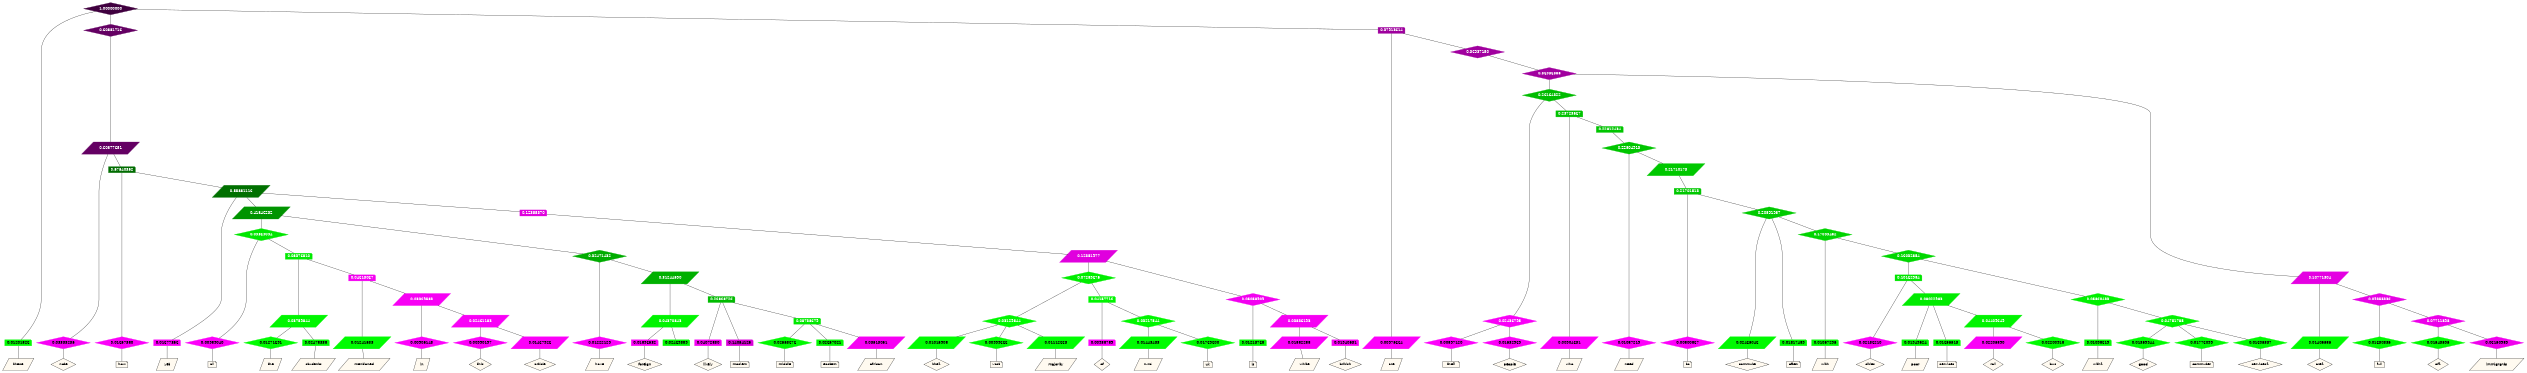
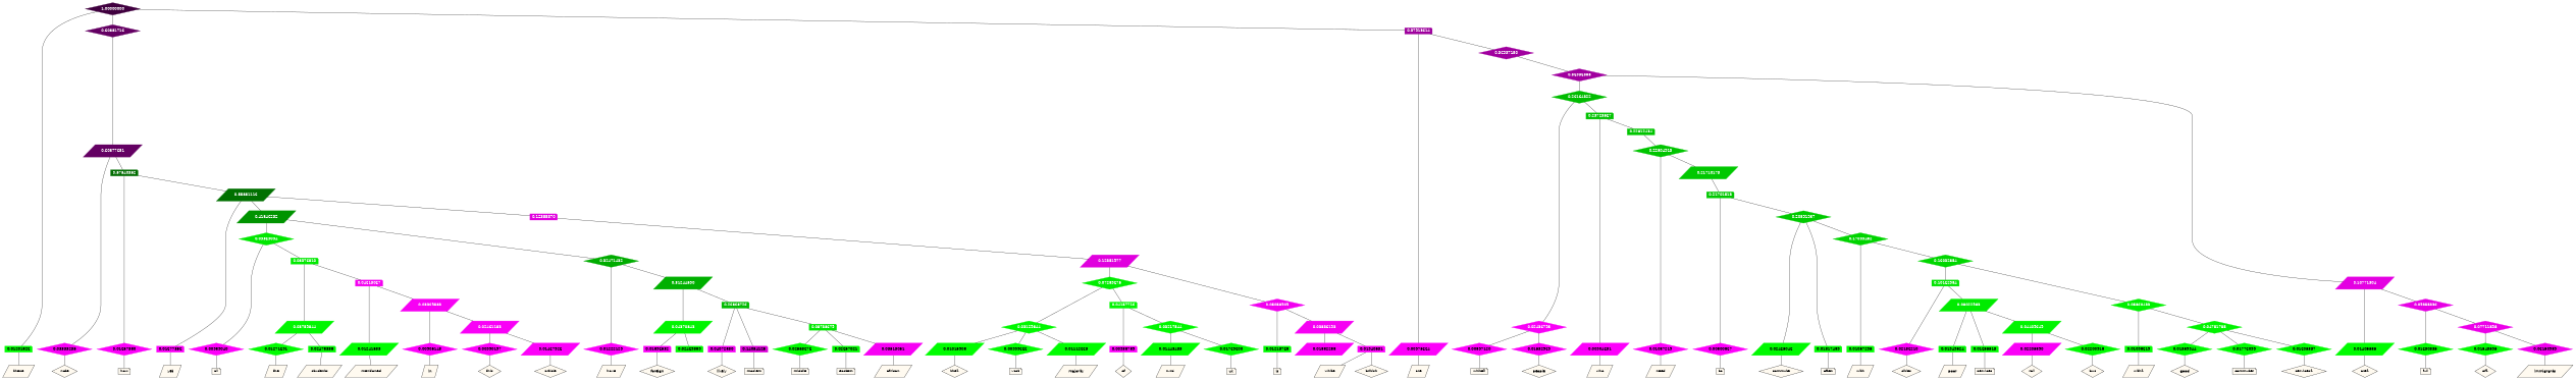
  graph {
    fontname="DejaVu Sans"
    node [color=black fontname="DejaVu Sans" format=png nodesep=0.001 ordering=out overlap_scaling=0.01 ranksep=0.001 shape=diamond style=filled fontcolor=black]
    edge [fontname="DejaVu Sans"]
    n1 [fillcolor=floralwhite height=0.15 label=note style="filled,solid" width=0.15 fontcolor=""]
    n2 [fillcolor=floralwhite height=0.15 label=how shape=note style="filled,solid" width=0.15 fontcolor=""]
    n3 [fillcolor=floralwhite height=0.15 label=the shape=parallelogram style="filled,solid" width=0.15 fontcolor=""]
    n4 [fillcolor=floralwhite height=0.15 label=students shape=parallelogram style="filled,solid" width=0.15 fontcolor=""]
    n5 [fillcolor=floralwhite height=0.15 label=mentioned shape=parallelogram style="filled,solid" width=0.15 fontcolor=""]
    n6 [fillcolor=floralwhite height=0.15 label=in shape=parallelogram style="filled,solid" width=0.15 fontcolor=""]
    n7 [fillcolor=floralwhite height=0.15 label=this style="filled,solid" width=0.15 fontcolor=""]
    n8 [fillcolor=floralwhite height=0.15 label=article style="filled,solid" width=0.15 fontcolor=""]
    n9 [fillcolor=floralwhite height=0.15 label=all shape=note style="filled,solid" width=0.15 fontcolor=""]
    n10 [fillcolor=floralwhite height=0.15 label=have shape=parallelogram style="filled,solid" width=0.15 fontcolor=""]
    n11 [fillcolor=floralwhite height=0.15 label=foreign style="filled,solid" width=0.15 fontcolor=""]
    n12 [fillcolor=floralwhite height=0.15 label=middle shape=note style="filled,solid" width=0.15 fontcolor=""]
    n13 [fillcolor=floralwhite height=0.15 label=eastern shape=note style="filled,solid" width=0.15 fontcolor=""]
    n14 [fillcolor=floralwhite height=0.15 label=african shape=parallelogram style="filled,solid" width=0.15 fontcolor=""]
    n15 [fillcolor=floralwhite height=0.15 label=likely style="filled,solid" width=0.15 fontcolor=""]
    n16 [fillcolor=floralwhite height=0.15 label=moslem shape=note style="filled,solid" width=0.15 fontcolor=""]
    n17 [fillcolor=floralwhite height=0.15 label=yet shape=parallelogram style="filled,solid" width=0.15 fontcolor=""]
    n18 [fillcolor=floralwhite height=0.15 label=the1 style="filled,solid" width=0.15 fontcolor=""]
    n19 [fillcolor=floralwhite height=0.15 label=vast shape=note style="filled,solid" width=0.15 fontcolor=""]
    n20 [fillcolor=floralwhite height=0.15 label=majority shape=parallelogram style="filled,solid" width=0.15 fontcolor=""]
    n21 [fillcolor=floralwhite height=0.15 label=of style="filled,solid" width=0.15 fontcolor=""]
    n22 [fillcolor=floralwhite height=0.15 label=rural shape=parallelogram style="filled,solid" width=0.15 fontcolor=""]
    n23 [fillcolor=floralwhite height=0.15 label=uk shape=note style="filled,solid" width=0.15 fontcolor=""]
    n24 [fillcolor=floralwhite height=0.15 label=is shape=note style="filled,solid" width=0.15 fontcolor=""]
    n25 [fillcolor=floralwhite height=0.15 label=white shape=parallelogram style="filled,solid" width=0.15 fontcolor=""]
    n26 [fillcolor=floralwhite height=0.15 label=british style="filled,solid" width=0.15 fontcolor=""]
    n27 [fillcolor=floralwhite height=0.15 label=these shape=parallelogram style="filled,solid" width=0.15 fontcolor=""]
    n28 [fillcolor=floralwhite height=0.15 label=are shape=parallelogram style="filled,solid" width=0.15 fontcolor=""]
-   n29 [fillcolor=floralwhite height=0.15 label=the2 shape=note style="filled,solid" width=0.15 fontcolor=""]
+   n29 [fillcolor=floralwhite height=0.15 label=white2 shape=note style="filled,solid" width=0.15 fontcolor=""]
    n30 [fillcolor=floralwhite height=0.15 label=people style="filled,solid" width=0.15 fontcolor=""]
    n31 [fillcolor=floralwhite height=0.15 label=who shape=parallelogram style="filled,solid" width=0.15 fontcolor=""]
    n32 [fillcolor=floralwhite height=0.15 label=need shape=parallelogram style="filled,solid" width=0.15 fontcolor=""]
    n33 [fillcolor=floralwhite height=0.15 label=to shape=note style="filled,solid" width=0.15 fontcolor=""]
    n34 [fillcolor=floralwhite height=0.15 label=commute style="filled,solid" width=0.15 fontcolor=""]
    n35 [fillcolor=floralwhite height=0.15 label=often shape=note style="filled,solid" width=0.15 fontcolor=""]
    n36 [fillcolor=floralwhite height=0.15 label=with shape=parallelogram style="filled,solid" width=0.15 fontcolor=""]
    n37 [fillcolor=floralwhite height=0.15 label=poor shape=parallelogram style="filled,solid" width=0.15 fontcolor=""]
    n38 [fillcolor=floralwhite height=0.15 label=rail style="filled,solid" width=0.15 fontcolor=""]
    n39 [fillcolor=floralwhite height=0.15 label=bus style="filled,solid" width=0.15 fontcolor=""]
    n40 [fillcolor=floralwhite height=0.15 label=services shape=note style="filled,solid" width=0.15 fontcolor=""]
    n41 [fillcolor=floralwhite height=0.15 label=cities style="filled,solid" width=0.15 fontcolor=""]
    n42 [fillcolor=floralwhite height=0.15 label=with1 shape=parallelogram style="filled,solid" width=0.15 fontcolor=""]
    n43 [fillcolor=floralwhite height=0.15 label=good style="filled,solid" width=0.15 fontcolor=""]
    n44 [fillcolor=floralwhite height=0.15 label=commuter shape=note style="filled,solid" width=0.15 fontcolor=""]
    n45 [fillcolor=floralwhite height=0.15 label=services1 style="filled,solid" width=0.15 fontcolor=""]
    n46 [fillcolor=floralwhite height=0.15 label=are1 style="filled,solid" width=0.15 fontcolor=""]
    n47 [fillcolor=floralwhite height=0.15 label=full shape=note style="filled,solid" width=0.15 fontcolor=""]
    n48 [fillcolor=floralwhite height=0.15 label=of1 style="filled,solid" width=0.15 fontcolor=""]
    n49 [fillcolor=floralwhite height=0.15 label=immigrants shape=parallelogram style="filled,solid" width=0.15 fontcolor=""]
    n50 [color="0.835 1.000 0.967" height=0.15 label=0.03333235 width=0.15]
    n51 [color="0.835 1.000 0.983" height=0.15 label=0.01657380 width=0.15]
    n52 [color="0.334 1.000 0.987" height=0.15 label=0.01271691 width=0.15]
    n53 [color="0.334 1.000 0.975" height=0.15 label=0.02478338 shape=note width=0.15]
    n54 [color="0.334 1.000 0.988" height=0.15 label=0.01241533 shape=parallelogram width=0.15]
    n55 [color="0.835 1.000 0.991" height=0.15 label=0.00905143 width=0.15]
    n56 [color="0.835 1.000 0.990" height=0.15 label=0.00990197 width=0.15]
    n57 [color="0.835 1.000 0.985" height=0.15 label=0.01467926 shape=parallelogram width=0.15]
    n58 [color="0.835 1.000 0.990" height=0.15 label=0.00989040 width=0.15]
    n59 [color="0.835 1.000 0.988" height=0.15 label=0.01222129 width=0.15]
    n60 [color="0.835 1.000 0.981" height=0.15 label=0.01896532 shape=note width=0.15]
    n61 [color="0.334 1.000 0.975" height=0.15 label=0.02469389 shape=note width=0.15]
    n62 [color="0.334 1.000 0.974" height=0.15 label=0.02553676 width=0.15]
    n63 [color="0.334 1.000 0.973" height=0.15 label=0.02657021 shape=note width=0.15]
    n64 [color="0.835 1.000 0.965" height=0.15 label=0.03513051 shape=parallelogram width=0.15]
    n65 [color="0.835 1.000 0.959" height=0.15 label=0.04072830 shape=note width=0.15]
    n66 [color="0.835 1.000 0.859" height=0.15 label=0.14054125 shape=note width=0.15]
    n67 [color="0.835 1.000 0.983" height=0.15 label=0.01677356 shape=note width=0.15]
    n68 [color="0.334 1.000 0.990" height=0.15 label=0.01015908 shape=parallelogram width=0.15]
    n69 [color="0.334 1.000 0.990" height=0.15 label=0.00999666 width=0.15]
    n70 [color="0.334 1.000 0.989" height=0.15 label=0.01112663 shape=parallelogram width=0.15]
    n71 [color="0.835 1.000 0.991" height=0.15 label=0.00938789 shape=note width=0.15]
    n72 [color="0.334 1.000 0.986" height=0.15 label=0.01443433 shape=parallelogram width=0.15]
    n73 [color="0.334 1.000 0.982" height=0.15 label=0.01769600 width=0.15]
    n74 [color="0.334 1.000 0.988" height=0.15 label=0.01213768 shape=note width=0.15]
    n75 [color="0.835 1.000 0.981" height=0.15 label=0.01882288 shape=parallelogram width=0.15]
    n76 [color="0.835 1.000 0.981" height=0.15 label=0.01940531 shape=note width=0.15]
    n77 [color="0.334 1.000 0.988" height=0.15 label=0.01201826 shape=note width=0.15]
    n78 [color="0.835 1.000 0.990" height=0.15 label=0.00975664 shape=parallelogram width=0.15]
    n79 [color="0.835 1.000 0.991" height=0.15 label=0.00897120 width=0.15]
    n80 [color="0.835 1.000 0.985" height=0.15 label=0.01532969 width=0.15]
    n81 [color="0.835 1.000 0.991" height=0.15 label=0.00904631 shape=parallelogram width=0.15]
    n82 [color="0.835 1.000 0.989" height=0.15 label=0.01087219 width=0.15]
    n83 [color="0.835 1.000 0.992" height=0.15 label=0.00800867 width=0.15]
    n84 [color="0.334 1.000 0.975" height=0.15 label=0.02465046 shape=parallelogram width=0.15]
    n85 [color="0.334 1.000 0.987" height=0.15 label=0.01317489 shape=note width=0.15]
    n86 [color="0.334 1.000 0.989" height=0.15 label=0.01057295 shape=note width=0.15]
    n87 [color="0.334 1.000 0.981" height=0.15 label=0.01949524 shape=note width=0.15]
    n88 [color="0.835 1.000 0.978" height=0.15 label=0.02205890 shape=parallelogram width=0.15]
    n89 [color="0.334 1.000 0.978" height=0.15 label=0.02200918 width=0.15]
    n90 [color="0.334 1.000 0.983" height=0.15 label=0.01655513 shape=note width=0.15]
    n91 [color="0.835 1.000 0.979" height=0.15 label=0.02136210 width=0.15]
    n92 [color="0.334 1.000 0.989" height=0.15 label=0.01098619 shape=note width=0.15]
    n93 [color="0.334 1.000 0.986" height=0.15 label=0.01359944 width=0.15]
    n94 [color="0.334 1.000 0.982" height=0.15 label=0.01776099 width=0.15]
    n95 [color="0.334 1.000 0.984" height=0.15 label=0.01605337 width=0.15]
    n96 [color="0.334 1.000 0.986" height=0.15 label=0.01405585 shape=parallelogram width=0.15]
    n97 [color="0.334 1.000 0.984" height=0.15 label=0.01630335 width=0.15]
    n98 [color="0.334 1.000 0.985" height=0.15 label=0.01543595 width=0.15]
    n99 [color="0.835 1.000 0.938" height=0.15 label=0.06150989 width=0.15]
    n100 [color="0.835 1.000 0.250" fontcolor=grey99 height=0.15 label=1.00000000 width=0.15]
    n101 [color="0.835 1.000 0.391" fontcolor=grey99 height=0.15 label=0.60881716 width=0.15]
    n102 [color="0.835 1.000 0.621" fontcolor=grey99 height=0.15 label=0.37913614 shape=note width=0.15]
    n103 [color="0.835 1.000 0.391" fontcolor=grey99 height=0.15 label=0.60877651 shape=parallelogram width=0.15]
    n104 [color="0.835 1.000 0.631" fontcolor=grey99 height=0.15 label=0.36937150 width=0.15]
    n105 [color="0.334 1.000 0.425" fontcolor=grey99 height=0.15 label=0.57540352 shape=note width=0.15]
    n106 [color="0.835 1.000 0.631" fontcolor=grey99 height=0.15 label=0.36936388 width=0.15]
    n107 [color="0.334 1.000 0.441" fontcolor=grey99 height=0.15 label=0.55881116 shape=parallelogram width=0.15]
    n108 [color="0.334 1.000 0.738" fontcolor=grey99 height=0.15 label=0.26164322 width=0.15]
    n109 [color="0.835 1.000 0.892" fontcolor=grey99 height=0.15 label=0.10771304 shape=parallelogram width=0.15]
    n110 [color="0.334 1.000 0.582" fontcolor=grey99 height=0.15 label=0.41846232 shape=parallelogram width=0.15]
    n111 [color="0.835 1.000 0.876" fontcolor=grey99 height=0.15 label=0.12355370 shape=note width=0.15]
    n112 [color="0.835 1.000 0.976" fontcolor=grey99 height=0.15 label=0.02436795 width=0.15]
    n113 [color="0.334 1.000 0.763" fontcolor=grey99 height=0.15 label=0.23723567 shape=note width=0.15]
    n114 [color="0.835 1.000 0.906" fontcolor=grey99 height=0.15 label=0.09355336 width=0.15]
    n115 [color="0.334 1.000 0.906" fontcolor=grey99 height=0.15 label=0.09369094 width=0.15]
    n116 [color="0.334 1.000 0.675" fontcolor=grey99 height=0.15 label=0.32471432 width=0.15]
    n117 [color="0.835 1.000 0.876" fontcolor=grey99 height=0.15 label=0.12351977 shape=parallelogram width=0.15]
    n118 [color="0.334 1.000 0.772" fontcolor=grey99 height=0.15 label=0.22812434 shape=note width=0.15]
    n119 [color="0.835 1.000 0.923" fontcolor=grey99 height=0.15 label=0.07711898 width=0.15]
    n120 [color="0.334 1.000 0.916" fontcolor=grey99 height=0.15 label=0.08376810 shape=note width=0.15]
    n121 [color="0.334 1.000 0.688" fontcolor=grey99 height=0.15 label=0.31244590 shape=parallelogram width=0.15]
    n122 [color="0.334 1.000 0.927" fontcolor=grey99 height=0.15 label=0.07289675 width=0.15]
    n123 [color="0.835 1.000 0.949" fontcolor=grey99 height=0.15 label=0.05058909 width=0.15]
    n124 [color="0.334 1.000 0.772" fontcolor=grey99 height=0.15 label=0.22804913 width=0.15]
    n125 [color="0.334 1.000 0.962" fontcolor=grey99 height=0.15 label=0.03759844 shape=parallelogram width=0.15]
    n126 [color="0.835 1.000 0.954" fontcolor=grey99 height=0.15 label=0.04613067 shape=note width=0.15]
    n127 [color="0.334 1.000 0.956" fontcolor=grey99 height=0.15 label=0.04370843 shape=parallelogram width=0.15]
    n128 [color="0.334 1.000 0.731" fontcolor=grey99 height=0.15 label=0.26868726 shape=note width=0.15]
    n129 [color="0.334 1.000 0.969" fontcolor=grey99 height=0.15 label=0.03129844 width=0.15]
    n130 [color="0.334 1.000 0.958" fontcolor=grey99 height=0.15 label=0.04157716 shape=note width=0.15]
    n131 [color="0.835 1.000 0.962" fontcolor=grey99 height=0.15 label=0.03836193 shape=parallelogram width=0.15]
    n132 [color="0.334 1.000 0.783" fontcolor=grey99 height=0.15 label=0.21710173 shape=parallelogram width=0.15]
    n133 [color="0.835 1.000 0.966" fontcolor=grey99 height=0.15 label=0.03369583 shape=parallelogram width=0.15]
    n134 [color="0.334 1.000 0.913" fontcolor=grey99 height=0.15 label=0.08738679 shape=note width=0.15]
    n135 [color="0.334 1.000 0.968" fontcolor=grey99 height=0.15 label=0.03217544 width=0.15]
    n136 [color="0.334 1.000 0.783" fontcolor=grey99 height=0.15 label=0.21701513 shape=note width=0.15]
    n137 [color="0.835 1.000 0.975" fontcolor=grey99 height=0.15 label=0.02461183 shape=parallelogram width=0.15]
    n138 [color="0.334 1.000 0.791" fontcolor=grey99 height=0.15 label=0.20891987 width=0.15]
    n139 [color="0.334 1.000 0.829" fontcolor=grey99 height=0.15 label=0.17099482 width=0.15]
    n140 [color="0.334 1.000 0.840" fontcolor=grey99 height=0.15 label=0.16032854 width=0.15]
    n141 [color="0.334 1.000 0.898" fontcolor=grey99 height=0.15 label=0.10162984 shape=note width=0.15]
    n142 [color="0.334 1.000 0.941" fontcolor=grey99 height=0.15 label=0.05860433 width=0.15]
    n143 [color="0.334 1.000 0.920" fontcolor=grey99 height=0.15 label=0.08022983 shape=parallelogram width=0.15]
    n144 [color="0.334 1.000 0.952" fontcolor=grey99 height=0.15 label=0.04751785 width=0.15]
    n145 [color="0.334 1.000 0.956" fontcolor=grey99 height=0.15 label=0.04409649 shape=parallelogram width=0.15]
    subgraph sub_1 {
      rank=same
      n1
      n2
      n3
      n4
      n5
      n6
      n7
      n8
      n9
      n10
      n11
      n12
      n13
      n14
      n15
      n16
      n17
      n18
      n19
      n20
      n21
      n22
      n23
      n24
      n25
      n26
      n27
      n28
      n29
      n30
      n31
      n32
      n33
      n34
      n35
      n36
      n37
      n38
      n39
      n40
      n41
      n42
      n43
      n44
      n45
      n46
      n47
      n48
      n49
    }
    subgraph sub_2 {
      rank=same
      n50
      n51
      n52
      n53
      n54
      n55
      n56
      n57
      n58
      n59
      n60
      n61
      n62
      n63
      n64
      n65
      n66
      n67
      n68
      n69
      n70
      n71
      n72
      n73
      n74
      n75
      n76
      n77
      n78
      n79
      n80
      n81
      n82
      n83
      n84
      n85
      n86
      n87
      n88
      n89
      n90
      n91
      n92
      n93
      n94
      n95
      n96
      n97
      n98
      n99
    }
    n50 -- n1
    n51 -- n2
    n52 -- n3
    n53 -- n4
    n54 -- n5
    n55 -- n6
    n56 -- n7
    n57 -- n8
    n58 -- n9
    n59 -- n10
    n60 -- n11
    n62 -- n12
    n63 -- n13
    n64 -- n14
    n65 -- n15
    n66 -- n16
    n67 -- n17
    n68 -- n18
    n69 -- n19
    n70 -- n20
    n71 -- n21
    n72 -- n22
    n73 -- n23
    n74 -- n24
-   n75 -- n25
+   n76 -- n25
    n76 -- n26
    n77 -- n27
    n78 -- n28
    n79 -- n29
    n80 -- n30
    n81 -- n31
    n82 -- n32
    n83 -- n33
    n84 -- n34
    n85 -- n35
    n86 -- n36
    n87 -- n37
    n88 -- n38
    n89 -- n39
    n90 -- n40
    n91 -- n41
    n92 -- n42
    n93 -- n43
    n94 -- n44
    n95 -- n45
    n96 -- n46
    n97 -- n47
    n98 -- n48
    n99 -- n49
    n100 -- n77
    n100 -- n101
    n100 -- n102
    n101 -- n103
    n102 -- n78
    n102 -- n104
    n103 -- n50
    n103 -- n105
    n104 -- n106
    n105 -- n51
    n105 -- n107
    n106 -- n108
    n106 -- n109
    n107 -- n67
    n107 -- n110
    n107 -- n111
    n108 -- n112
    n108 -- n113
    n109 -- n96
    n109 -- n114
    n110 -- n115
    n110 -- n116
    n111 -- n117
    n112 -- n79
    n112 -- n80
    n113 -- n81
    n113 -- n118
    n114 -- n97
    n114 -- n119
    n115 -- n58
    n115 -- n120
    n116 -- n59
    n116 -- n121
    n117 -- n122
    n117 -- n123
    n118 -- n124
    n119 -- n98
    n119 -- n99
    n120 -- n125
    n120 -- n126
    n121 -- n127
    n121 -- n128
    n122 -- n129
    n122 -- n130
    n123 -- n74
    n123 -- n131
    n124 -- n82
    n124 -- n132
    n125 -- n52
    n125 -- n53
    n126 -- n54
    n126 -- n133
    n127 -- n60
    n127 -- n61
    n128 -- n65
    n128 -- n66
    n128 -- n134
    n129 -- n68
    n129 -- n69
    n129 -- n70
    n130 -- n71
    n130 -- n135
    n131 -- n75
    n131 -- n76
    n132 -- n136
    n133 -- n55
    n133 -- n137
    n134 -- n62
    n134 -- n63
    n134 -- n64
    n135 -- n72
    n135 -- n73
    n136 -- n83
    n136 -- n138
    n137 -- n56
    n137 -- n57
    n138 -- n84
    n138 -- n85
    n138 -- n139
    n139 -- n86
    n139 -- n140
    n140 -- n141
    n140 -- n142
    n141 -- n91
    n141 -- n143
    n142 -- n92
    n142 -- n144
    n143 -- n87
    n143 -- n90
    n143 -- n145
    n144 -- n93
    n144 -- n94
    n144 -- n95
    n145 -- n88
    n145 -- n89
  }
